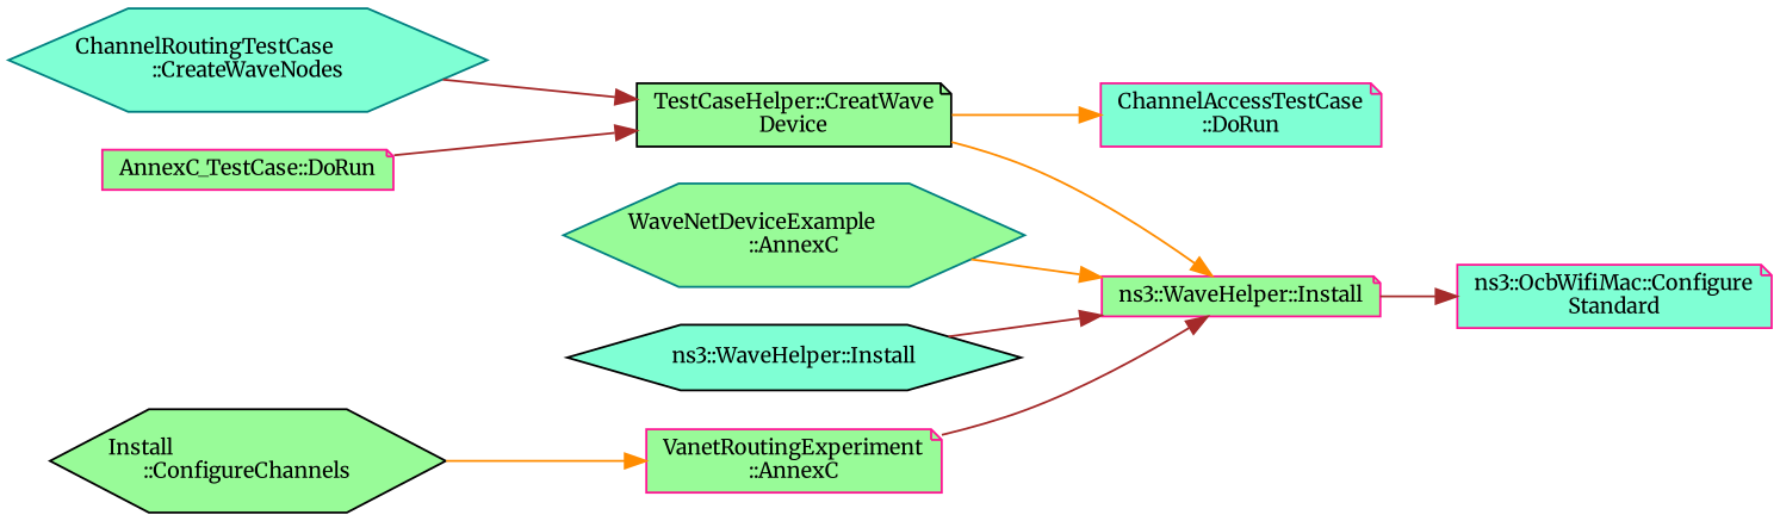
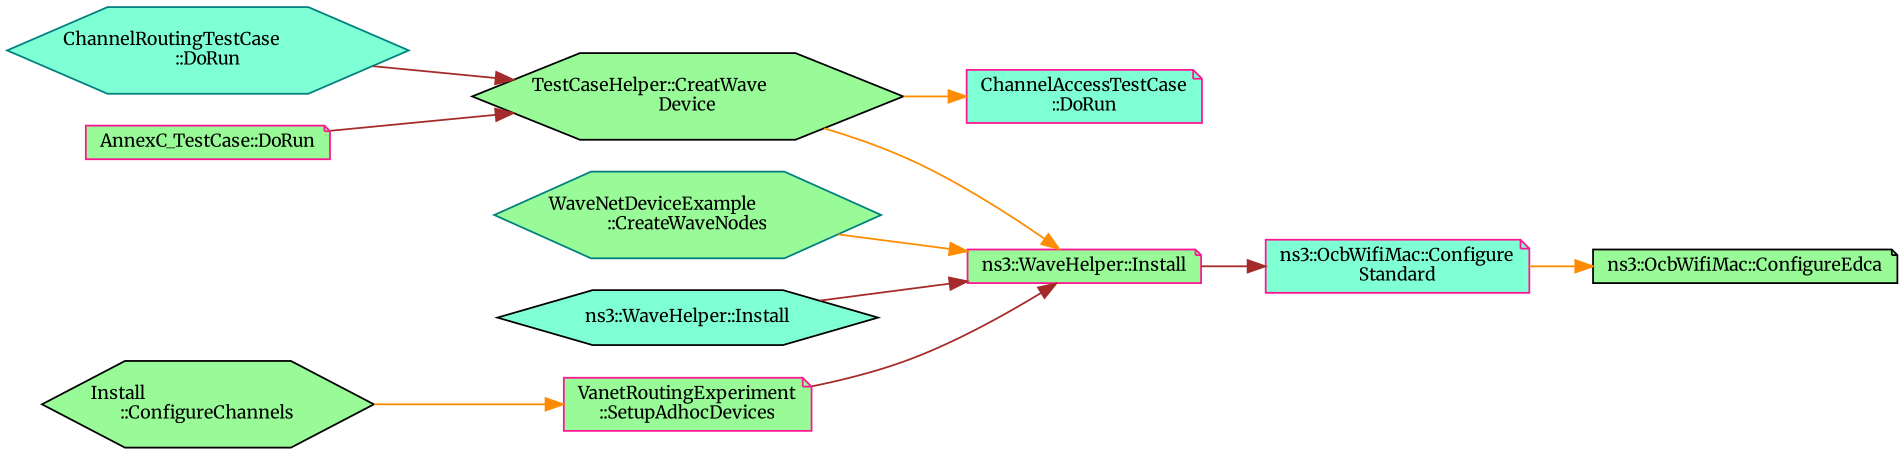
  digraph {
    fontname=Merriweather
    rankdir=RL
    node [color=deeppink fillcolor=palegreen fontname=Merriweather fontsize=10 shape=note style=filled]
    edge [color=darkorange dir=back fontname=Merriweather fontsize=10 labelfontname=Helvetica labelfontsize=10 style=solid]
+   n1 [color=black fontcolor=black height=0.2 label="ns3::OcbWifiMac::ConfigureEdca" width=0.4]
    n2 [fillcolor=aquamarine height=0.2 label="ns3::OcbWifiMac::Configure\lStandard" width=0.4]
    n3 [height=0.2 label="ns3::WaveHelper::Install" width=0.4]
-   n4 [color=teal height=0.2 label="WaveNetDeviceExample\l::AnnexC" shape=hexagon width=0.4]
-   n5 [color=black height=0.2 label="TestCaseHelper::CreatWave\lDevice" width=0.4]
+   n4 [color=teal height=0.2 label="WaveNetDeviceExample\l::CreateWaveNodes" shape=hexagon width=0.4]
+   n5 [color=black height=0.2 label="TestCaseHelper::CreatWave\lDevice" shape=hexagon width=0.4]
    n6 [color=black fillcolor=aquamarine height=0.2 label="ns3::WaveHelper::Install" shape=hexagon width=0.4]
-   n7 [height=0.2 label="VanetRoutingExperiment\l::AnnexC" width=0.4]
-   n8 [color=teal fillcolor=aquamarine height=0.2 label="ChannelRoutingTestCase\l::CreateWaveNodes" shape=hexagon width=0.4]
+   n7 [height=0.2 label="VanetRoutingExperiment\l::SetupAdhocDevices" width=0.4]
+   n8 [color=teal fillcolor=aquamarine height=0.2 label="ChannelRoutingTestCase\l::DoRun" shape=hexagon width=0.4]
    n9 [height=0.2 label="AnnexC_TestCase::DoRun" width=0.4]
    n10 [color=black height=0.2 label="Install\l::ConfigureChannels" shape=hexagon width=0.4]
    n11 [fillcolor=aquamarine height=0.2 label="ChannelAccessTestCase\l::DoRun" width=0.4]
+   n1 -> n2
    n2 -> n3 [color=brown]
    n3 -> n4
    n3 -> n5
    n3 -> n6 [color=brown]
    n3 -> n7 [color=brown]
    n5 -> n8 [color=brown]
    n5 -> n9 [color=brown]
    n7 -> n10
    n11 -> n5
  }
